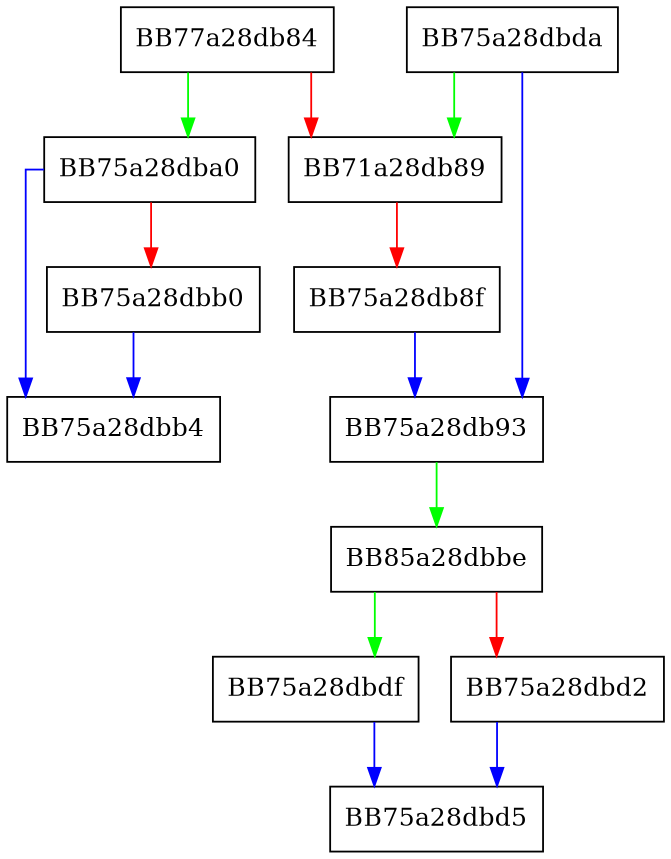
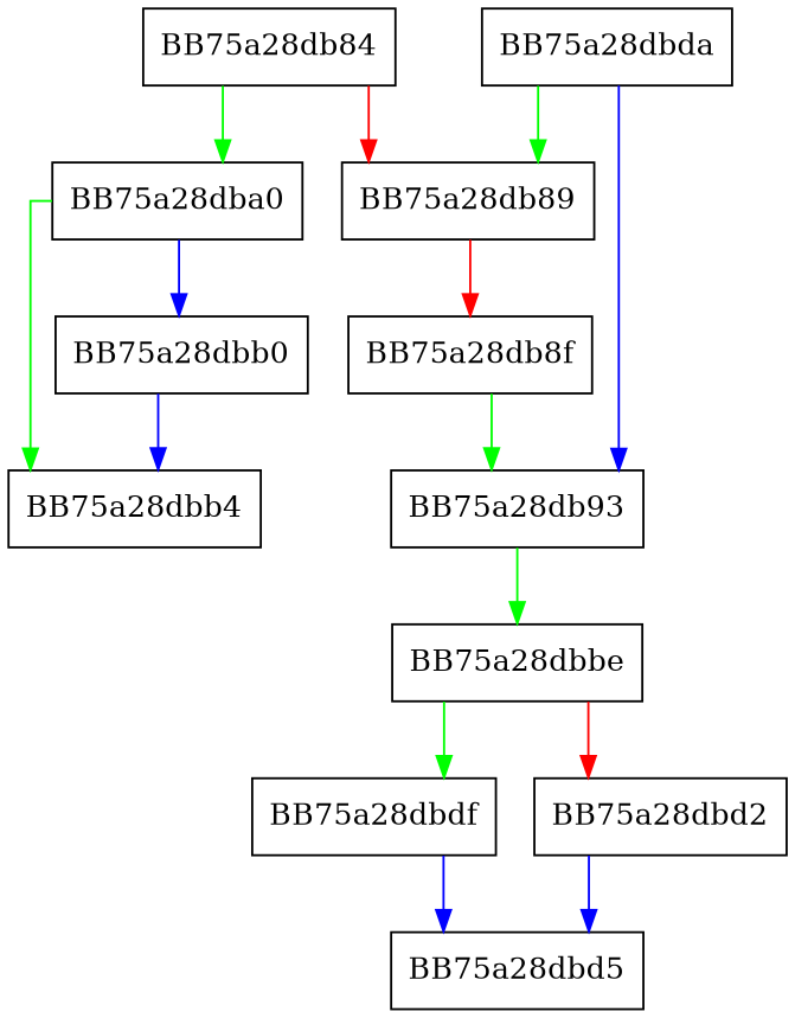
  digraph {
    splines=ortho
    node [shape=box]
    edge [color=green]
-   BB75a28db84 [label=BB77a28db84]
+   BB75a28db84
    BB75a28dba0
-   BB75a28db89 [label=BB71a28db89]
+   BB75a28db89
    BB75a28dbb4
    BB75a28dbb0
    BB75a28db8f
    BB75a28dbda
    BB75a28db93
-   BB75a28dbbe [label=BB85a28dbbe]
+   BB75a28dbbe
    BB75a28dbdf
    BB75a28dbd2
    BB75a28dbd5
    BB75a28db84 -> BB75a28dba0
    BB75a28db84 -> BB75a28db89 [color=red]
-   BB75a28dba0 -> BB75a28dbb4 [color=blue]
-   BB75a28dba0 -> BB75a28dbb0 [color=red]
+   BB75a28dba0 -> BB75a28dbb4
+   BB75a28dba0 -> BB75a28dbb0 [color=blue]
    BB75a28db89 -> BB75a28db8f [color=red]
    BB75a28dbb0 -> BB75a28dbb4 [color=blue]
-   BB75a28db8f -> BB75a28db93 [color=blue]
+   BB75a28db8f -> BB75a28db93
    BB75a28dbda -> BB75a28db89
    BB75a28dbda -> BB75a28db93 [color=blue]
    BB75a28db93 -> BB75a28dbbe
    BB75a28dbbe -> BB75a28dbdf
    BB75a28dbbe -> BB75a28dbd2 [color=red]
    BB75a28dbdf -> BB75a28dbd5 [color=blue]
    BB75a28dbd2 -> BB75a28dbd5 [color=blue]
  }
